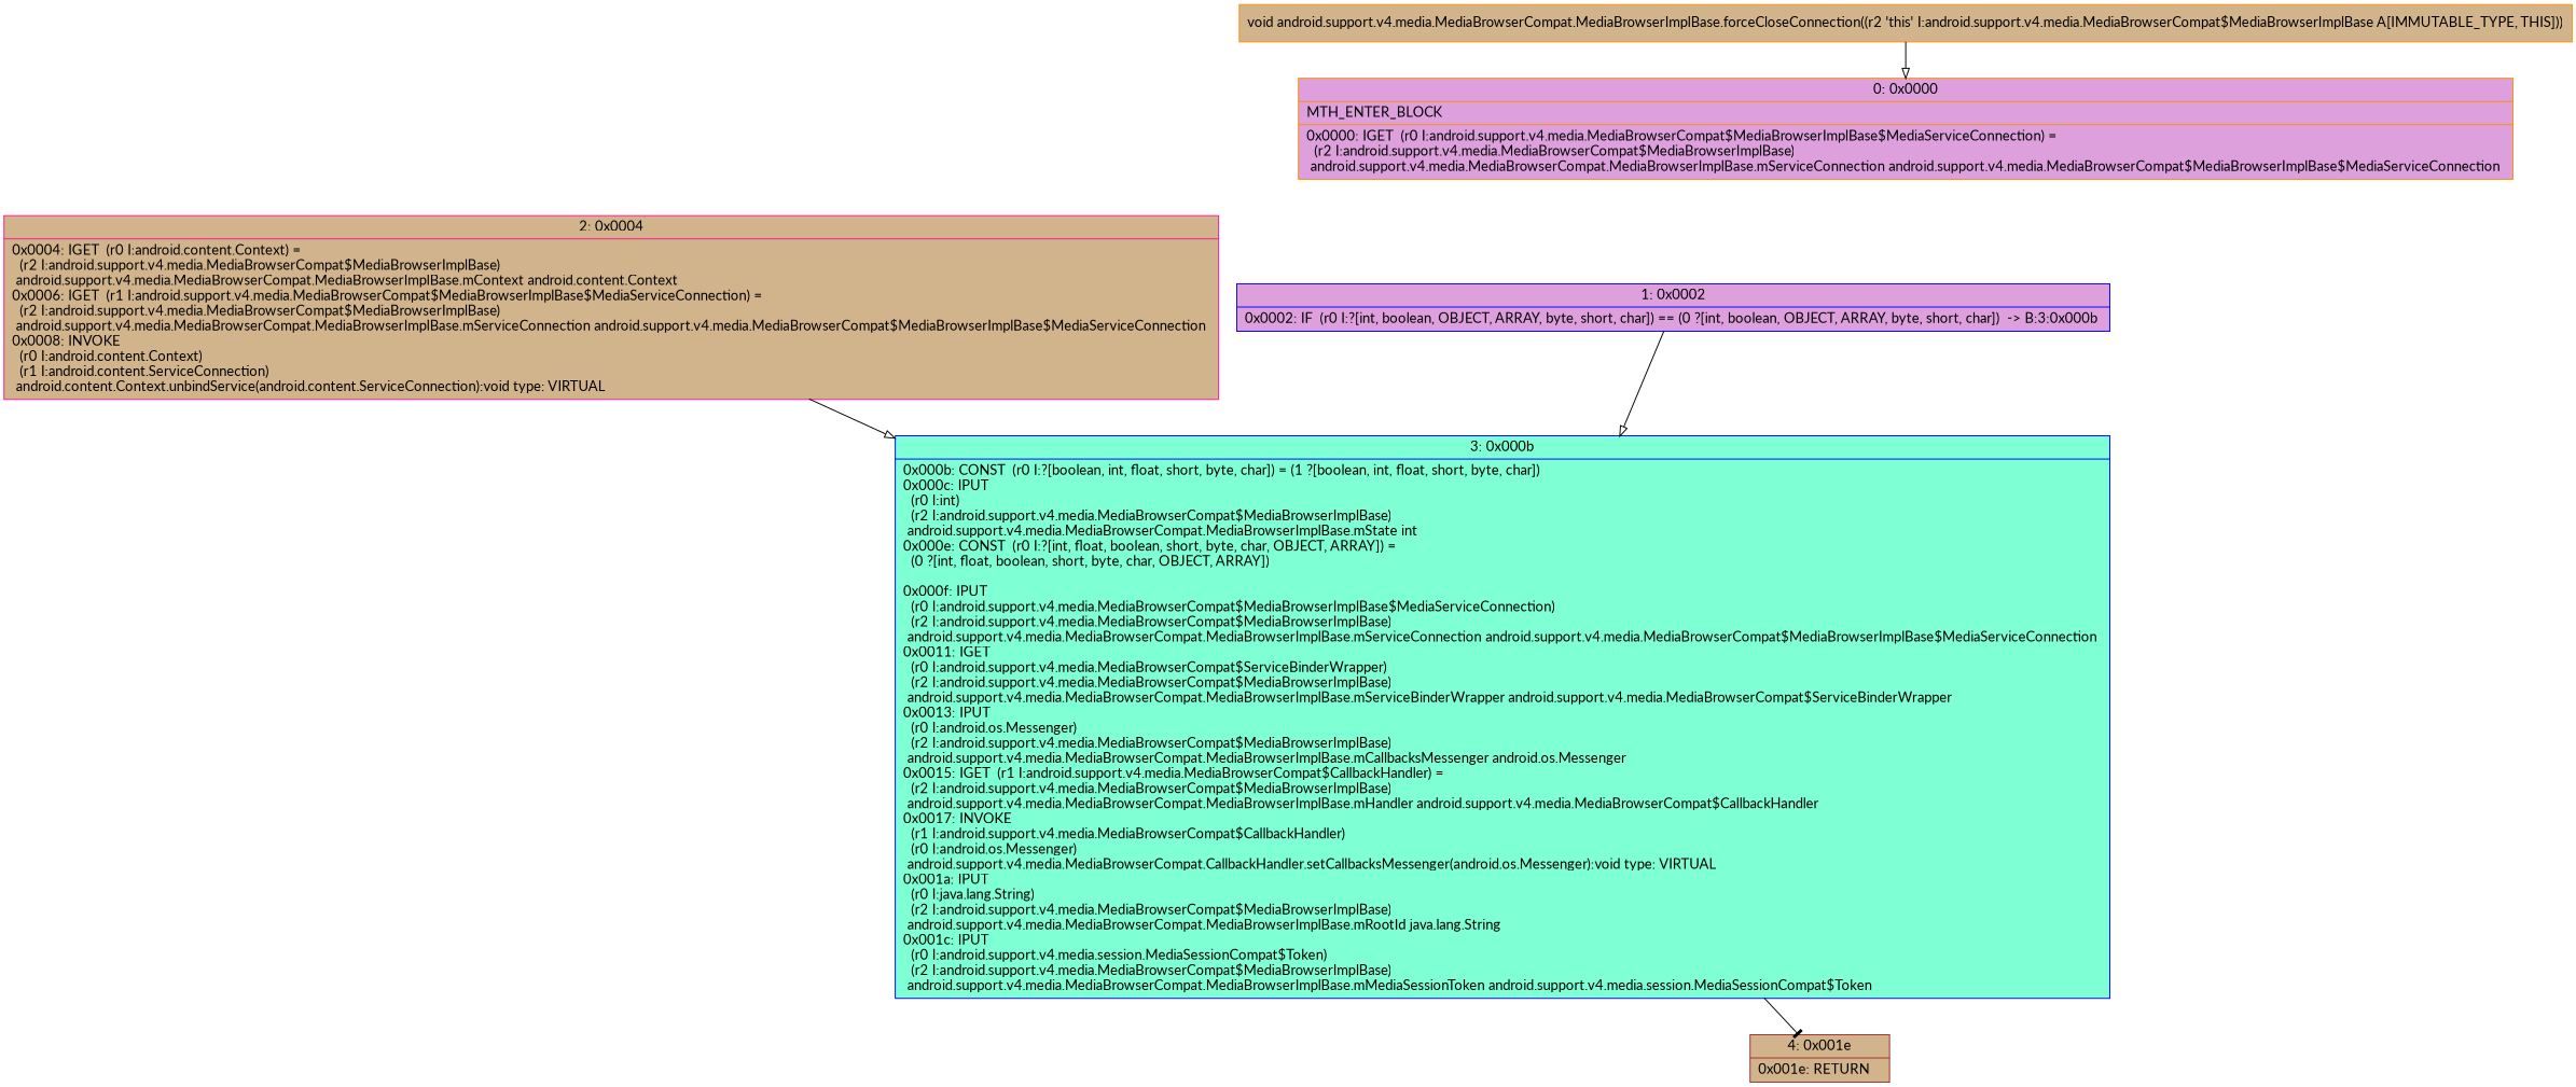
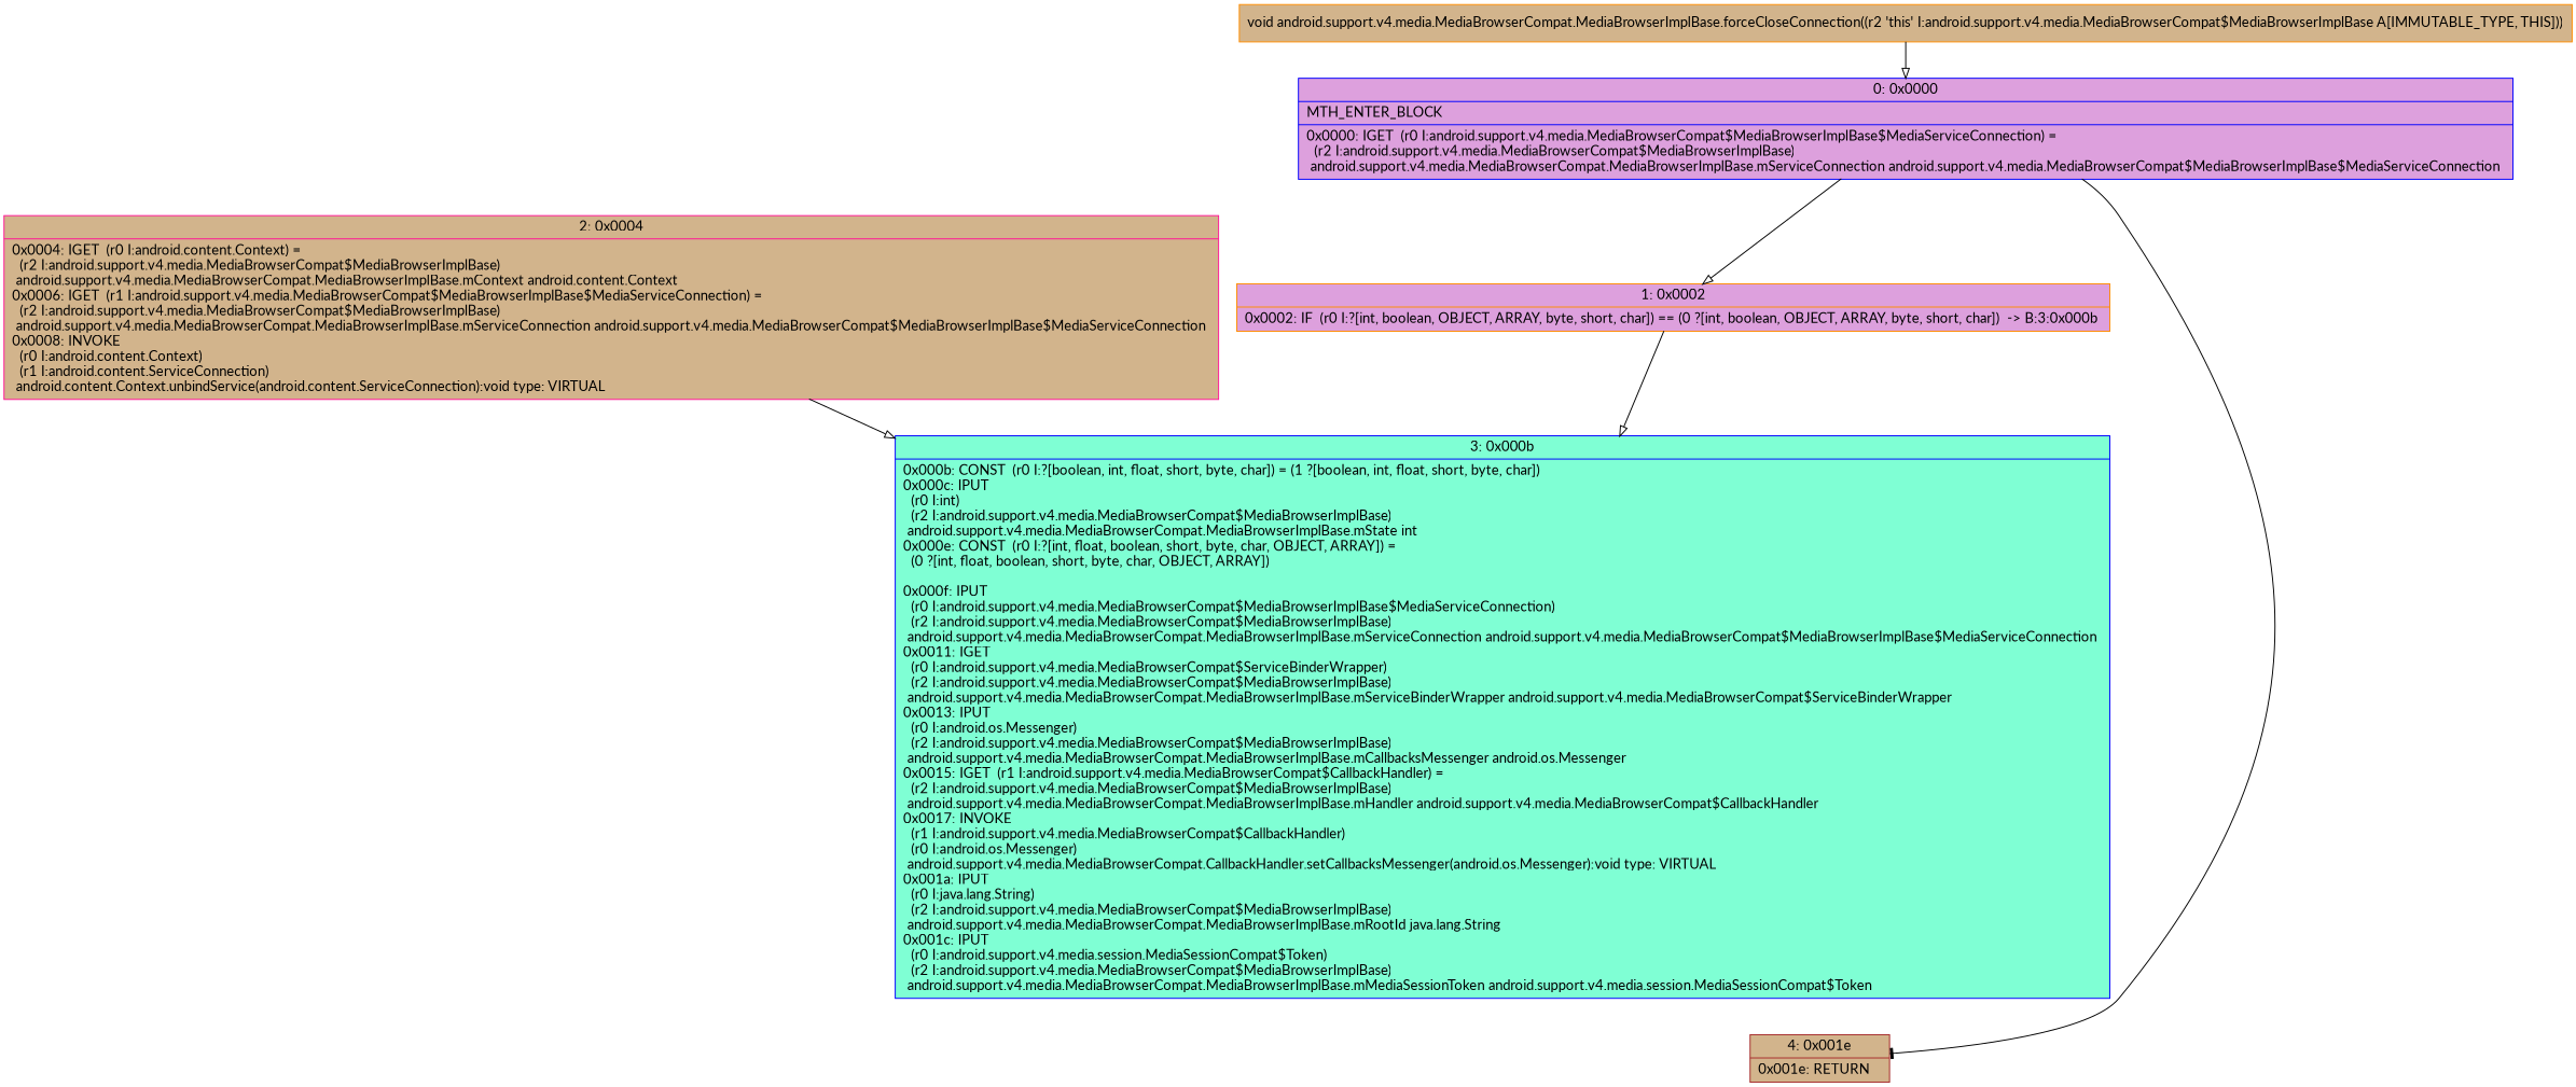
  digraph {
    fontname=Lato
    node [color=darkorange fillcolor=tan fontname=Lato shape=record style=filled]
    edge [arrowhead=onormal fontname=Lato]
-   n1 [fillcolor=plum label="{0\:\ 0x0000|MTH_ENTER_BLOCK\l|0x0000: IGET  (r0 I:android.support.v4.media.MediaBrowserCompat$MediaBrowserImplBase$MediaServiceConnection) = \l  (r2 I:android.support.v4.media.MediaBrowserCompat$MediaBrowserImplBase)\l android.support.v4.media.MediaBrowserCompat.MediaBrowserImplBase.mServiceConnection android.support.v4.media.MediaBrowserCompat$MediaBrowserImplBase$MediaServiceConnection \l}"]
-   n2 [color=blue fillcolor=plum label="{1\:\ 0x0002|0x0002: IF  (r0 I:?[int, boolean, OBJECT, ARRAY, byte, short, char]) == (0 ?[int, boolean, OBJECT, ARRAY, byte, short, char])  \-\> B:3:0x000b \l}"]
+   n1 [color=blue fillcolor=plum label="{0\:\ 0x0000|MTH_ENTER_BLOCK\l|0x0000: IGET  (r0 I:android.support.v4.media.MediaBrowserCompat$MediaBrowserImplBase$MediaServiceConnection) = \l  (r2 I:android.support.v4.media.MediaBrowserCompat$MediaBrowserImplBase)\l android.support.v4.media.MediaBrowserCompat.MediaBrowserImplBase.mServiceConnection android.support.v4.media.MediaBrowserCompat$MediaBrowserImplBase$MediaServiceConnection \l}"]
+   n2 [fillcolor=plum label="{1\:\ 0x0002|0x0002: IF  (r0 I:?[int, boolean, OBJECT, ARRAY, byte, short, char]) == (0 ?[int, boolean, OBJECT, ARRAY, byte, short, char])  \-\> B:3:0x000b \l}"]
    n3 [color=blue fillcolor=aquamarine label="{3\:\ 0x000b|0x000b: CONST  (r0 I:?[boolean, int, float, short, byte, char]) = (1 ?[boolean, int, float, short, byte, char]) \l0x000c: IPUT  \l  (r0 I:int)\l  (r2 I:android.support.v4.media.MediaBrowserCompat$MediaBrowserImplBase)\l android.support.v4.media.MediaBrowserCompat.MediaBrowserImplBase.mState int \l0x000e: CONST  (r0 I:?[int, float, boolean, short, byte, char, OBJECT, ARRAY]) = \l  (0 ?[int, float, boolean, short, byte, char, OBJECT, ARRAY])\l \l0x000f: IPUT  \l  (r0 I:android.support.v4.media.MediaBrowserCompat$MediaBrowserImplBase$MediaServiceConnection)\l  (r2 I:android.support.v4.media.MediaBrowserCompat$MediaBrowserImplBase)\l android.support.v4.media.MediaBrowserCompat.MediaBrowserImplBase.mServiceConnection android.support.v4.media.MediaBrowserCompat$MediaBrowserImplBase$MediaServiceConnection \l0x0011: IGET  \l  (r0 I:android.support.v4.media.MediaBrowserCompat$ServiceBinderWrapper)\l  (r2 I:android.support.v4.media.MediaBrowserCompat$MediaBrowserImplBase)\l android.support.v4.media.MediaBrowserCompat.MediaBrowserImplBase.mServiceBinderWrapper android.support.v4.media.MediaBrowserCompat$ServiceBinderWrapper \l0x0013: IPUT  \l  (r0 I:android.os.Messenger)\l  (r2 I:android.support.v4.media.MediaBrowserCompat$MediaBrowserImplBase)\l android.support.v4.media.MediaBrowserCompat.MediaBrowserImplBase.mCallbacksMessenger android.os.Messenger \l0x0015: IGET  (r1 I:android.support.v4.media.MediaBrowserCompat$CallbackHandler) = \l  (r2 I:android.support.v4.media.MediaBrowserCompat$MediaBrowserImplBase)\l android.support.v4.media.MediaBrowserCompat.MediaBrowserImplBase.mHandler android.support.v4.media.MediaBrowserCompat$CallbackHandler \l0x0017: INVOKE  \l  (r1 I:android.support.v4.media.MediaBrowserCompat$CallbackHandler)\l  (r0 I:android.os.Messenger)\l android.support.v4.media.MediaBrowserCompat.CallbackHandler.setCallbacksMessenger(android.os.Messenger):void type: VIRTUAL \l0x001a: IPUT  \l  (r0 I:java.lang.String)\l  (r2 I:android.support.v4.media.MediaBrowserCompat$MediaBrowserImplBase)\l android.support.v4.media.MediaBrowserCompat.MediaBrowserImplBase.mRootId java.lang.String \l0x001c: IPUT  \l  (r0 I:android.support.v4.media.session.MediaSessionCompat$Token)\l  (r2 I:android.support.v4.media.MediaBrowserCompat$MediaBrowserImplBase)\l android.support.v4.media.MediaBrowserCompat.MediaBrowserImplBase.mMediaSessionToken android.support.v4.media.session.MediaSessionCompat$Token \l}"]
    n4 [color=deeppink label="{2\:\ 0x0004|0x0004: IGET  (r0 I:android.content.Context) = \l  (r2 I:android.support.v4.media.MediaBrowserCompat$MediaBrowserImplBase)\l android.support.v4.media.MediaBrowserCompat.MediaBrowserImplBase.mContext android.content.Context \l0x0006: IGET  (r1 I:android.support.v4.media.MediaBrowserCompat$MediaBrowserImplBase$MediaServiceConnection) = \l  (r2 I:android.support.v4.media.MediaBrowserCompat$MediaBrowserImplBase)\l android.support.v4.media.MediaBrowserCompat.MediaBrowserImplBase.mServiceConnection android.support.v4.media.MediaBrowserCompat$MediaBrowserImplBase$MediaServiceConnection \l0x0008: INVOKE  \l  (r0 I:android.content.Context)\l  (r1 I:android.content.ServiceConnection)\l android.content.Context.unbindService(android.content.ServiceConnection):void type: VIRTUAL \l}"]
    n5 [color=brown label="{4\:\ 0x001e|0x001e: RETURN   \l}"]
    n6 [label="{void android.support.v4.media.MediaBrowserCompat.MediaBrowserImplBase.forceCloseConnection((r2 'this' I:android.support.v4.media.MediaBrowserCompat$MediaBrowserImplBase A[IMMUTABLE_TYPE, THIS])) }"]
+   n1 -> n2
    n2 -> n3
-   n3 -> n5 [arrowhead=tee]
+   n1 -> n5 [arrowhead=tee]
    n4 -> n3
    n6 -> n1
  }
